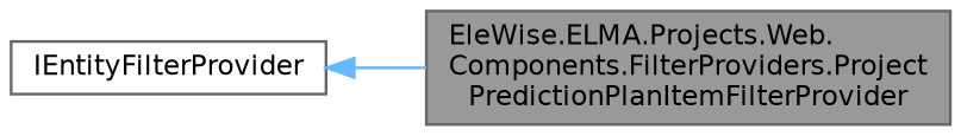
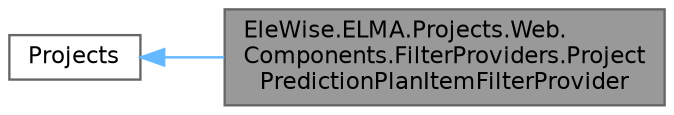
  digraph {
    rankdir=LR
    node [color=gray40 fontname=Helvetica fontsize=10 shape=box style=filled]
    n1 [fillcolor=grey60 fontcolor=black height=0.2 label="EleWise.ELMA.Projects.Web.\lComponents.FilterProviders.Project\lPredictionPlanItemFilterProvider" width=0.4]
-   n2 [fillcolor=white height=0.2 label=IEntityFilterProvider width=0.4]
+   n2 [fillcolor=white height=0.2 label=Projects width=0.4]
    n2 -> n1 [color=steelblue1 dir=back fontname=Helvetica fontsize=10 labelfontname=Helvetica labelfontsize=10 style=solid]
  }
